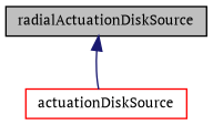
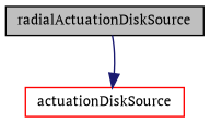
  digraph {
    fontname="PT Serif"
    node [fontname="PT Serif" fontsize=10 shape=record]
    n1 [color=black fillcolor=grey75 fontcolor=black height=0.2 label=radialActuationDiskSource style=filled width=0.4]
    n2 [color=red height=0.2 label=actuationDiskSource width=0.4]
-   n1 -> n2 [color=midnightblue dir=back fontname="PT Serif" fontsize=10 labelfontname=Helvetica labelfontsize=10 style=solid]
+   n2 -> n1 [color=midnightblue dir=back fontname="PT Serif" fontsize=10 labelfontname=Helvetica labelfontsize=10 style=solid]
  }
